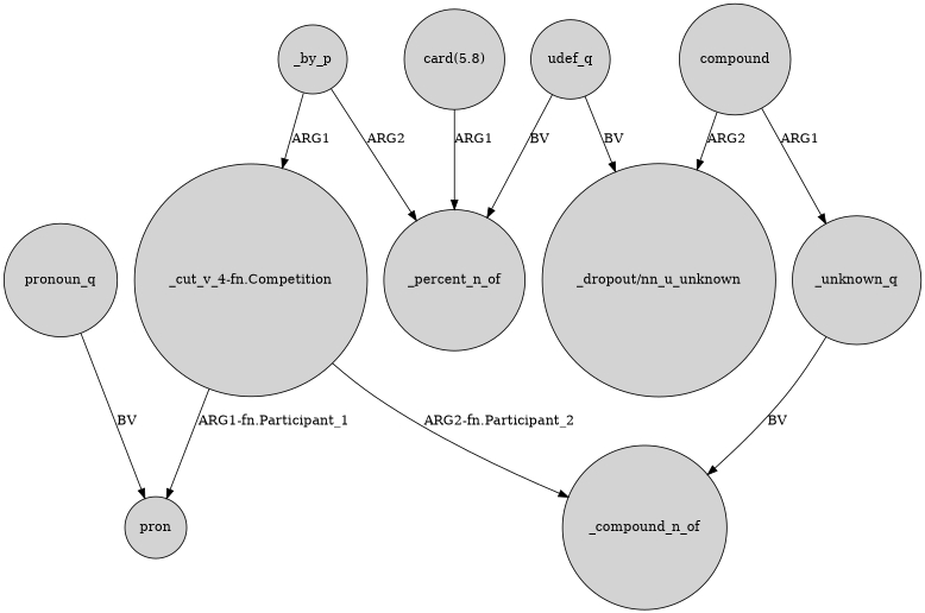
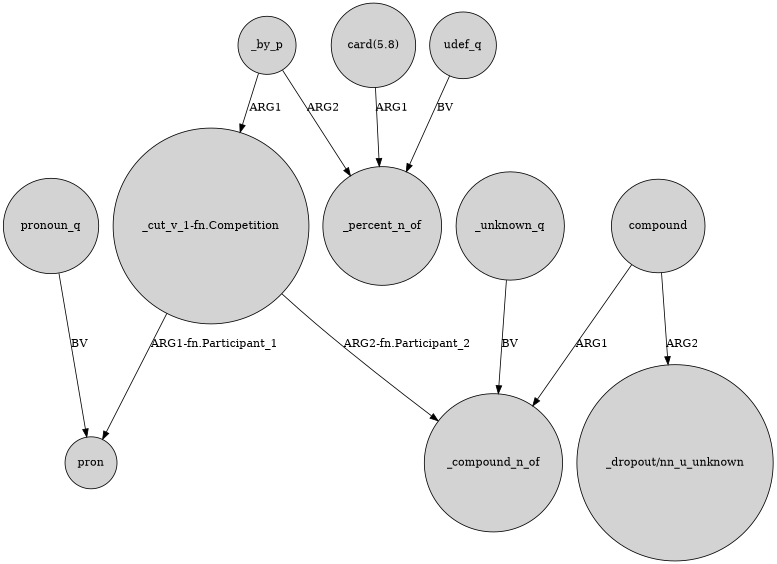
  digraph {
    node [shape=circle style=filled]
    n1 [label=_compound_n_of]
-   "_cut_v_1-fn.Competition" [label="_cut_v_4-fn.Competition"]
+   "_cut_v_1-fn.Competition"
    pron
    udef_q
    _percent_n_of
    "_dropout/nn_u_unknown"
    compound
    _by_p
    n9 [label="card(5.8)"]
    n10 [label=_unknown_q]
    pronoun_q
    "_cut_v_1-fn.Competition" -> n1 [label="ARG2-fn.Participant_2"]
    "_cut_v_1-fn.Competition" -> pron [label="ARG1-fn.Participant_1"]
    udef_q -> _percent_n_of [label=BV]
-   udef_q -> "_dropout/nn_u_unknown" [label=BV]
-   compound -> n10 [label=ARG1]
+   compound -> n1 [label=ARG1]
    compound -> "_dropout/nn_u_unknown" [label=ARG2]
    _by_p -> "_cut_v_1-fn.Competition" [label=ARG1]
    _by_p -> _percent_n_of [label=ARG2]
    n9 -> _percent_n_of [label=ARG1]
    n10 -> n1 [label=BV]
    pronoun_q -> pron [label=BV]
  }
